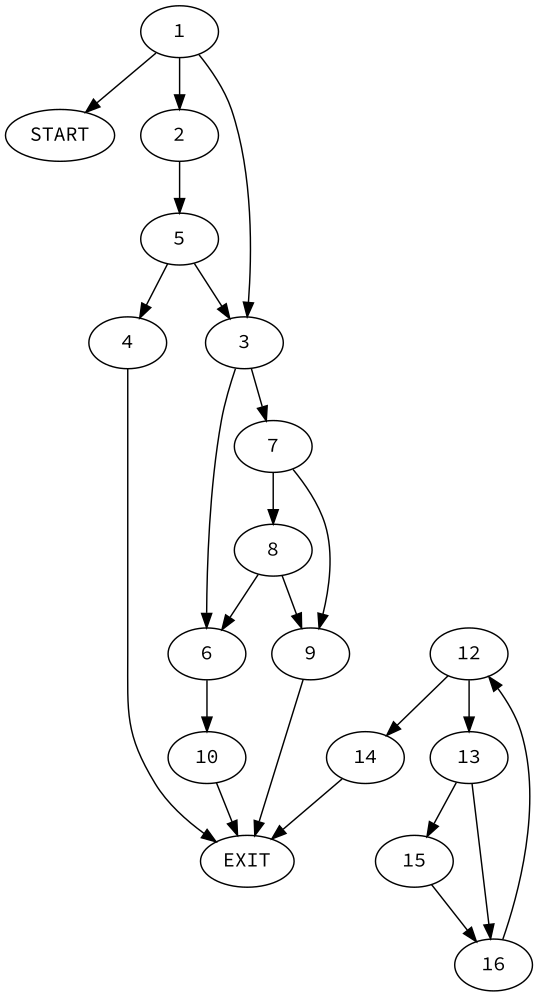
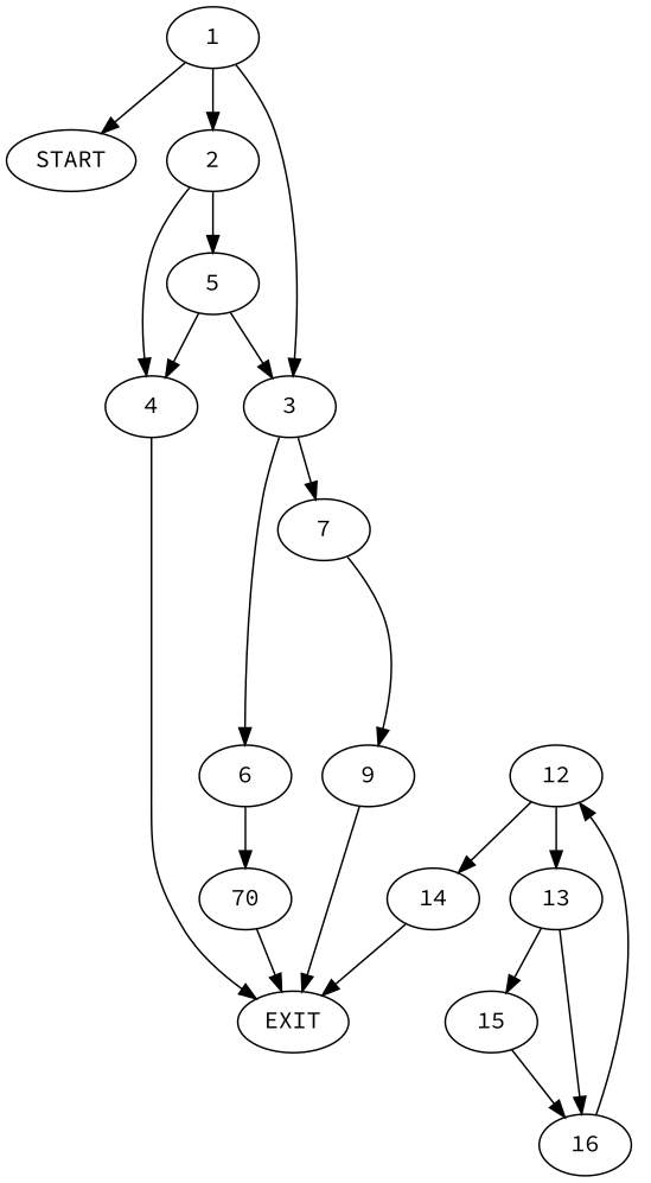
  digraph {
    fontname="Source Code Pro"
    node [fontname="Source Code Pro"]
    edge [fontname="Source Code Pro"]
    n1 [label=START]
    1
    2
    3
    n5 [label=EXIT]
    4
    5
    6
    7
-   10
-   8
+   10 [label=70]
    9
    12
    13
    14
    15
    16
    1 -> n1
    1 -> 2
    1 -> 3
+   2 -> 4
    2 -> 5
    3 -> 6
    3 -> 7
    4 -> n5
    5 -> 3
    5 -> 4
    6 -> 10
-   7 -> 8
    7 -> 9
    10 -> n5
-   8 -> 6
-   8 -> 9
    9 -> n5
    12 -> 13
    12 -> 14
    13 -> 15
    13 -> 16
    14 -> n5
    15 -> 16
    16 -> 12
  }
